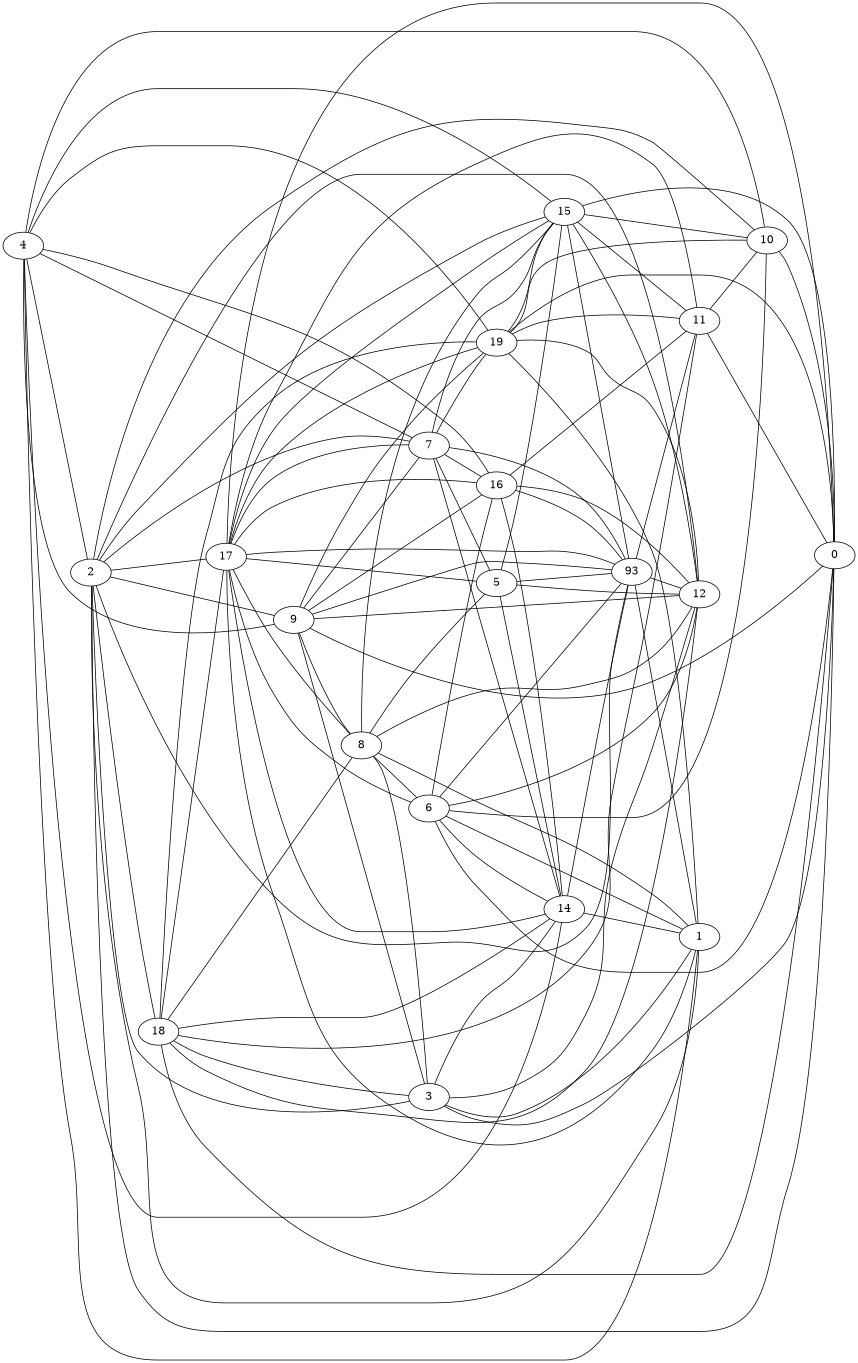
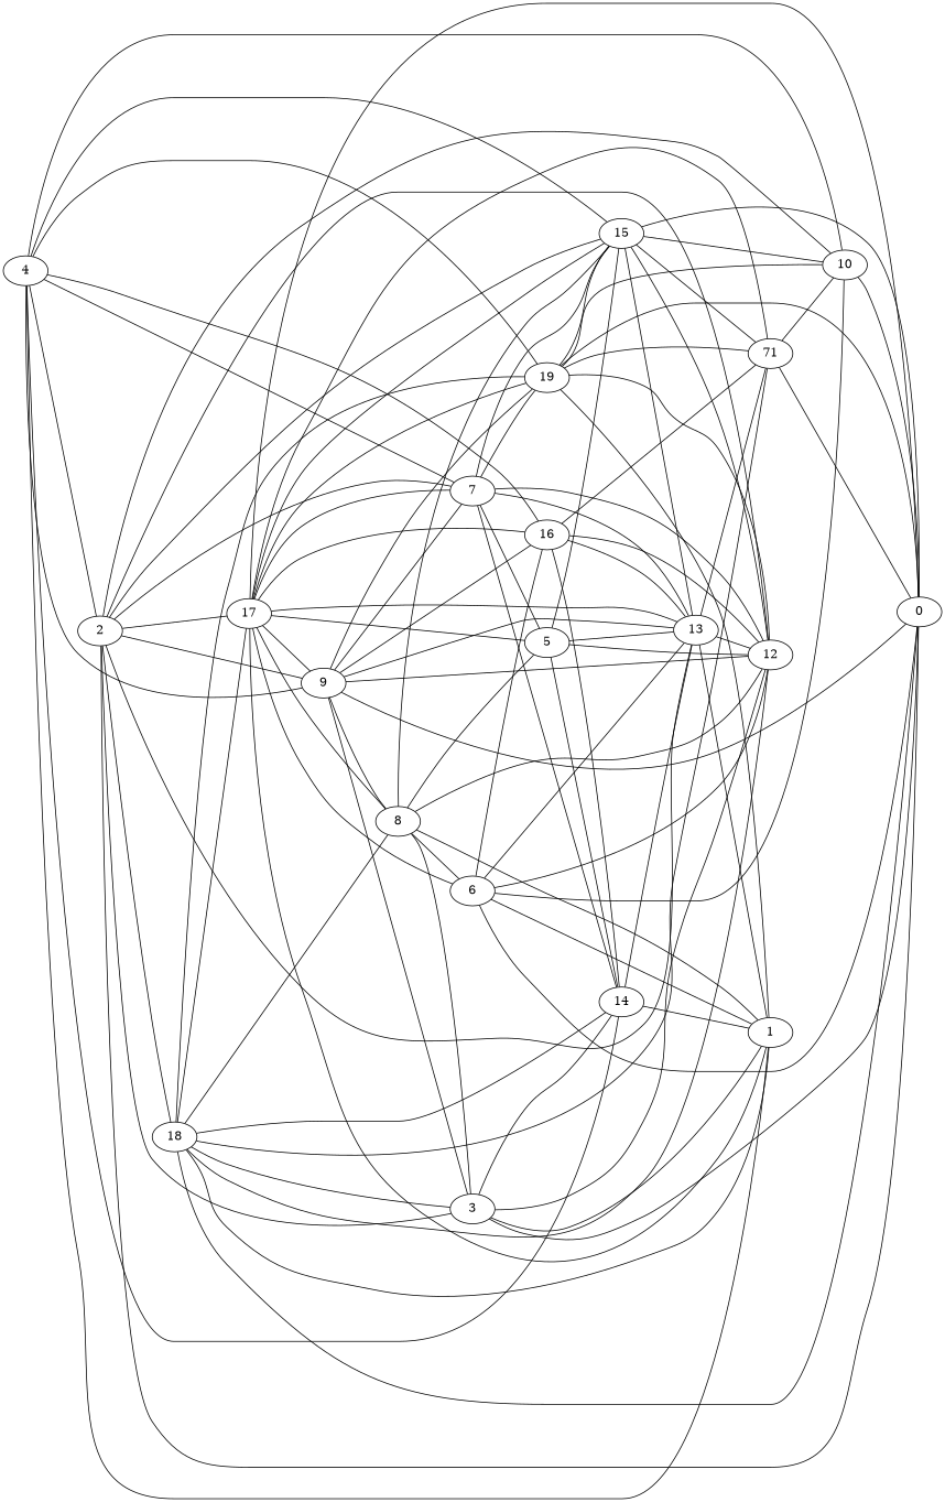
  digraph {
    rankdir=LR
    edge [color=black dir=none]
    4
    14
    10
    2
    19
    15
    1
    16
-   13 [label=93]
+   13
    0
    12
    18
    17
-   11
+   11 [label=71]
    5
    3
    8
    6
    9
    7
    subgraph sub_1 {
      4
      14
      10
      2
      19
      15
      1
      16
      13
      0
      12
      18
      17
      11
      5
      3
      8
      6
      9
      7
    }
    4 -> 14
    4 -> 10
    4 -> 2
    4 -> 19
    4 -> 15
    4 -> 1
    4 -> 16
    14 -> 1
    14 -> 13
    10 -> 0
    2 -> 10
    2 -> 15
    2 -> 13
    2 -> 0
    2 -> 12
    2 -> 18
    2 -> 17
    19 -> 10
    19 -> 15
    19 -> 1
    19 -> 0
    19 -> 12
    19 -> 18
    19 -> 17
    19 -> 11
    15 -> 10
    15 -> 13
    15 -> 0
    15 -> 12
    15 -> 11
    16 -> 14
    16 -> 13
    16 -> 12
    16 -> 11
    13 -> 1
    13 -> 12
    13 -> 11
    18 -> 14
-   2 -> 1
+   18 -> 1
    18 -> 0
    18 -> 12
    18 -> 17
    18 -> 11
-   17 -> 14
+   17 -> 9
    17 -> 15
    17 -> 1
    17 -> 16
    17 -> 13
    17 -> 0
    17 -> 11
    11 -> 10
    11 -> 0
    5 -> 14
    5 -> 15
    5 -> 13
    5 -> 12
    5 -> 17
    3 -> 14
    3 -> 2
    3 -> 1
    3 -> 0
    3 -> 12
    3 -> 18
    8 -> 15
    8 -> 1
    8 -> 12
    8 -> 18
    8 -> 17
    8 -> 5
    8 -> 3
    8 -> 6
-   6 -> 14
    6 -> 10
    6 -> 1
    6 -> 16
    6 -> 13
    6 -> 0
    6 -> 12
    6 -> 17
    9 -> 4
    9 -> 2
    9 -> 19
    9 -> 16
    9 -> 13
    9 -> 0
    9 -> 12
    9 -> 3
    9 -> 8
    9 -> 7
    7 -> 4
    7 -> 14
    7 -> 2
    7 -> 19
    7 -> 15
    7 -> 13
-   7 -> 16
+   7 -> 12
    7 -> 17
    7 -> 5
  }
